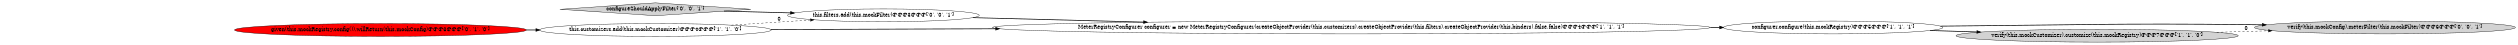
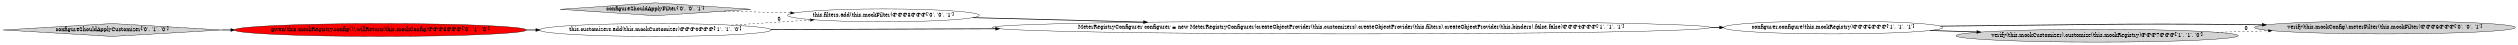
  digraph {
    rankdir=LR
    node [fillcolor=white shape=ellipse style=filled]
    edge [style=bold]
    n1 [label="this.customizers.add(this.mockCustomizer)@@@4@@@['1', '1', '0']"]
    n2 [label="this.filters.add(this.mockFilter)@@@3@@@['0', '0', '1']"]
    n3 [label="MeterRegistryConfigurer configurer = new MeterRegistryConfigurer(createObjectProvider(this.customizers),createObjectProvider(this.filters),createObjectProvider(this.binders),false,false)@@@4@@@['1', '1', '1']"]
    n4 [label="configurer.configure(this.mockRegistry)@@@5@@@['1', '1', '1']"]
    n5 [fillcolor=lightgray label="verify(this.mockConfig).meterFilter(this.mockFilter)@@@6@@@['0', '0', '1']"]
    n6 [fillcolor=lightgray label="verify(this.mockCustomizer).customize(this.mockRegistry)@@@7@@@['1', '1', '0']"]
    n7 [fillcolor=red label="given(this.mockRegistry.config()).willReturn(this.mockConfig)@@@3@@@['0', '1', '0']"]
    n8 [fillcolor=lightgray label="configureShouldApplyFilter['0', '0', '1']" shape=diamond]
+   n9 [fillcolor=lightgray label="configureShouldApplyCustomizer['0', '1', '0']" shape=diamond]
    n1 -> n2 [label=0 style=dashed]
    n1 -> n3
    n2 -> n3
    n3 -> n4
    n4 -> n5
    n4 -> n6
    n6 -> n5 [label=0 style=dashed]
    n7 -> n1
-   n8 -> n2
+   n8 -> n2 [style=dashed]
+   n9 -> n7
  }
